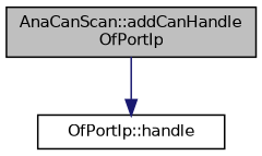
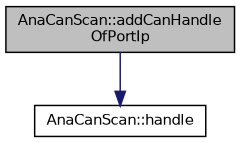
  digraph {
    rankdir=TB
    node [color=black fontname=Helvetica fontsize=10 shape=record style=filled]
    n1 [fillcolor=grey75 fontcolor=black height=0.2 label="AnaCanScan::addCanHandle\lOfPortIp" width=0.4]
-   n2 [fillcolor=white height=0.2 label="OfPortIp::handle" width=0.4]
+   n2 [fillcolor=white height=0.2 label="AnaCanScan::handle" width=0.4]
    n1 -> n2 [color=midnightblue fontname=Helvetica fontsize=10 labelfontname=Helvetica labelfontsize=10 style=solid]
  }
